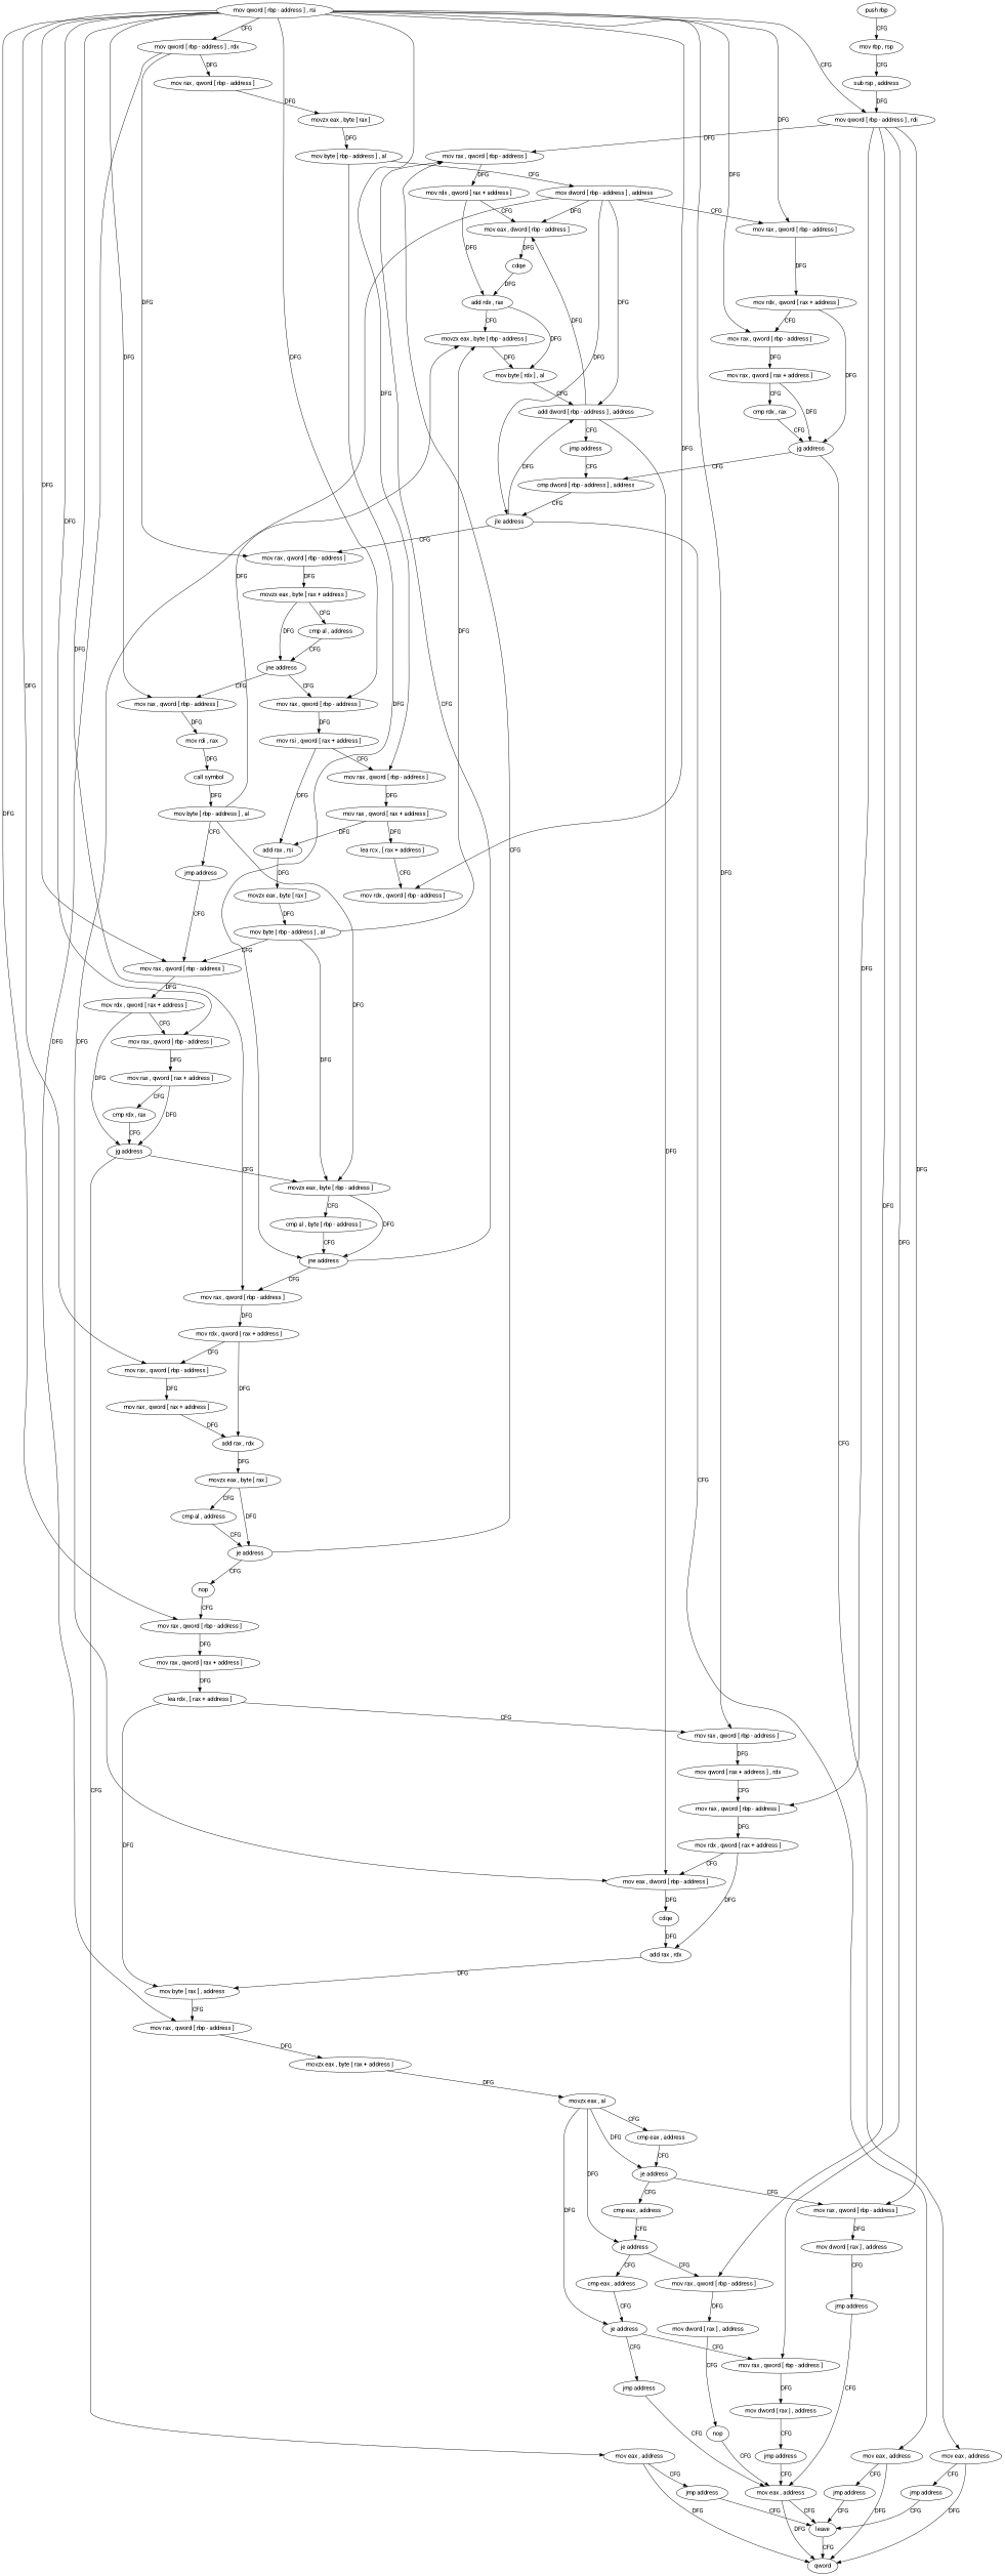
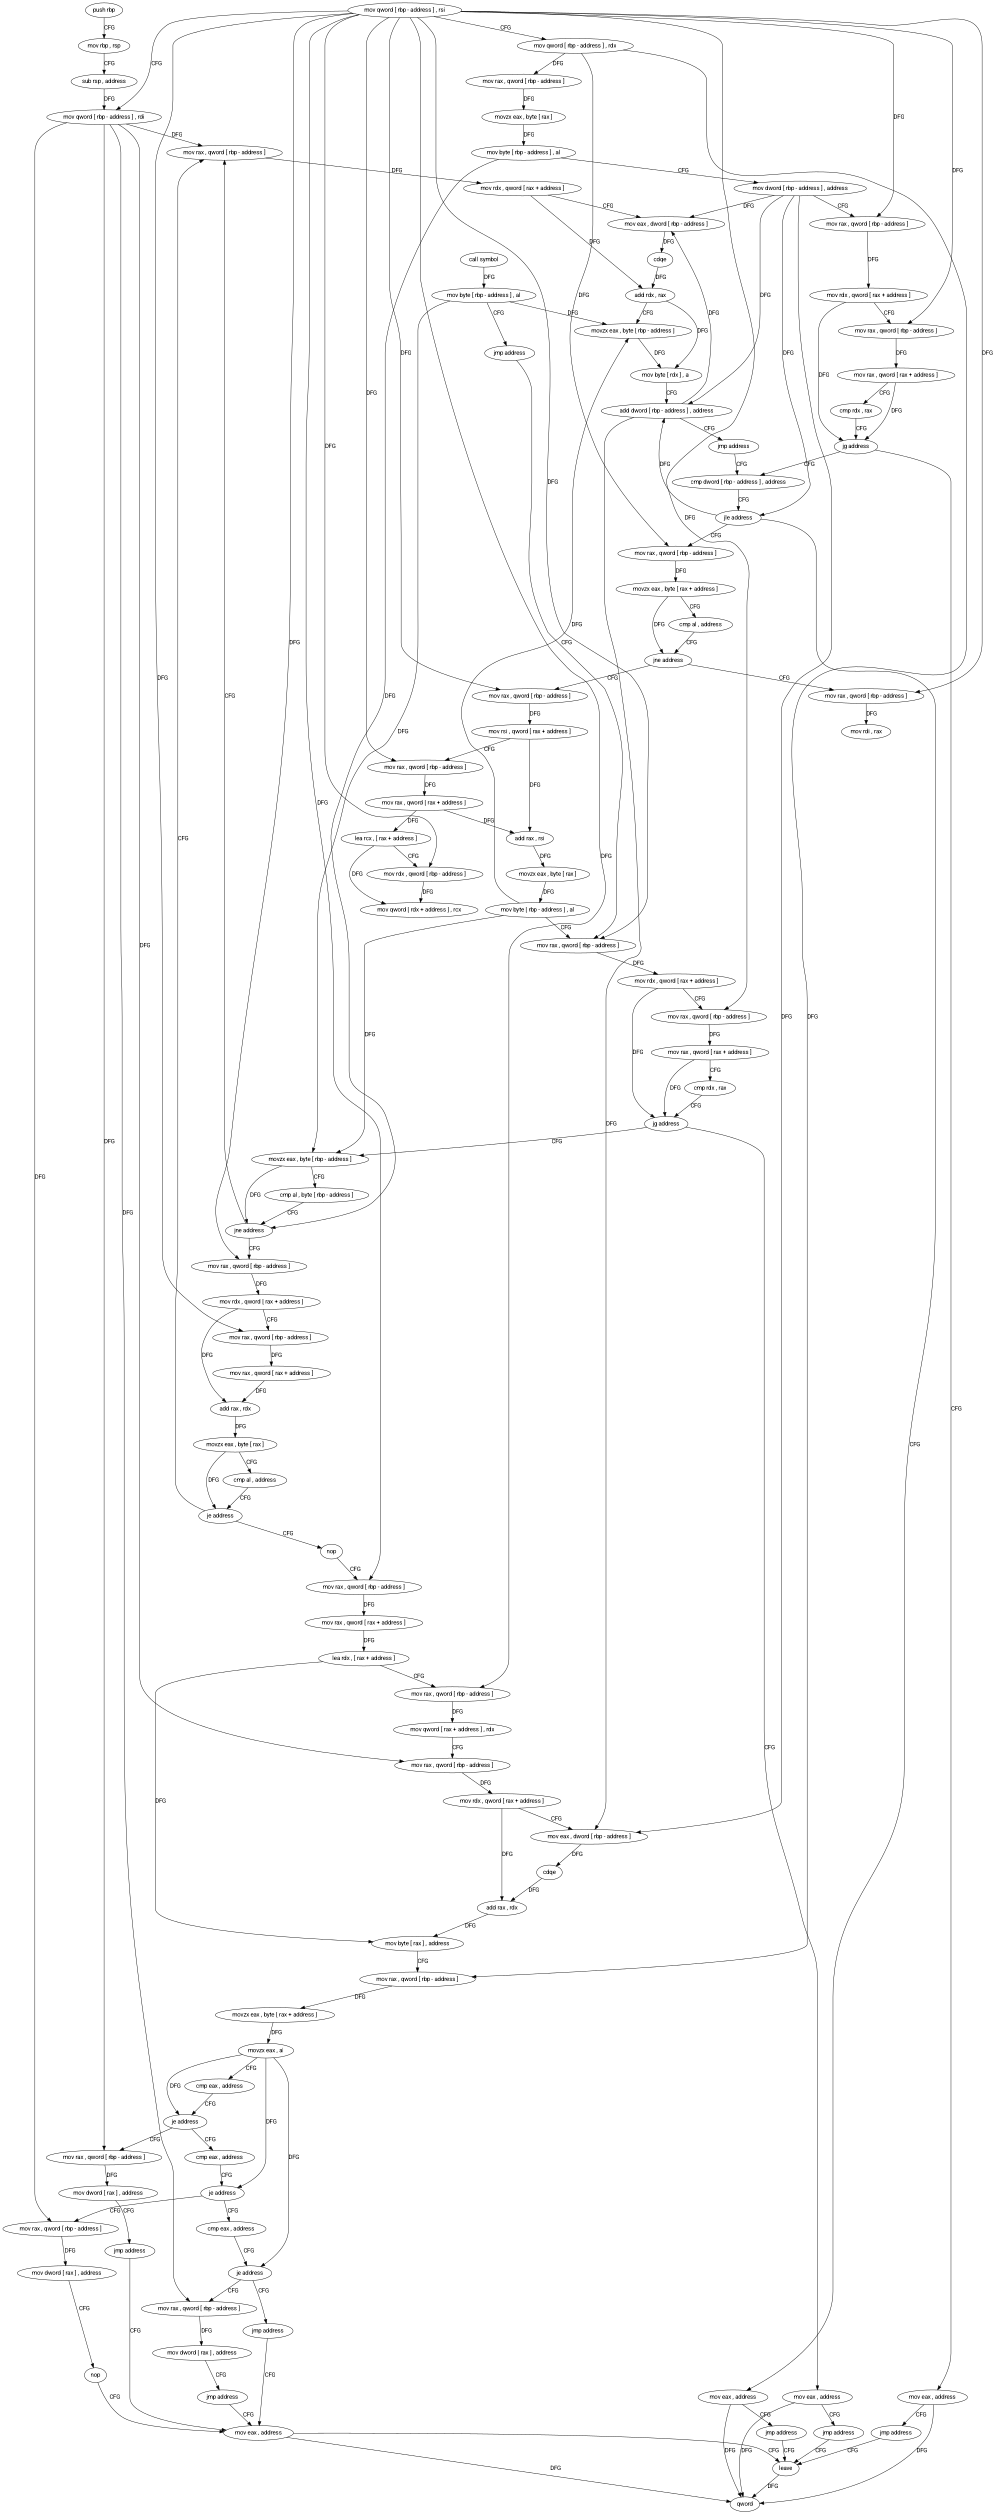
  digraph {
    fontname=Roboto
    node [fontname=Roboto]
    edge [fontname=Roboto]
    n1 [label="push rbp"]
    n2 [label="mov rbp , rsp"]
    n3 [label="sub rsp , address"]
    n4 [label="mov qword [ rbp - address ] , rdi"]
    n5 [label="mov rax , qword [ rbp - address ]"]
    n6 [label="mov rax , qword [ rbp - address ]"]
    n7 [label="mov rax , qword [ rbp - address ]"]
    n8 [label="mov rax , qword [ rbp - address ]"]
    n9 [label="mov rax , qword [ rbp - address ]"]
    n10 [label="mov qword [ rbp - address ] , rsi"]
    n11 [label="mov qword [ rbp - address ] , rdx"]
    n12 [label="mov rax , qword [ rbp - address ]"]
    n13 [label="mov rax , qword [ rbp - address ]"]
    n14 [label="mov rax , qword [ rbp - address ]"]
    n15 [label="mov rax , qword [ rbp - address ]"]
    n16 [label="mov rax , qword [ rbp - address ]"]
    n17 [label="mov rdx , qword [ rbp - address ]"]
    n18 [label="mov rax , qword [ rbp - address ]"]
    n19 [label="mov rax , qword [ rbp - address ]"]
    n20 [label="mov rax , qword [ rbp - address ]"]
    n21 [label="mov rax , qword [ rbp - address ]"]
    n22 [label="mov rax , qword [ rbp - address ]"]
    n23 [label="mov rax , qword [ rbp - address ]"]
    n24 [label="mov rdx , qword [ rax + address ]"]
    n25 [label="mov rdx , qword [ rax + address ]"]
    n26 [label="mov dword [ rax ] , address"]
    n27 [label="mov dword [ rax ] , address"]
    n28 [label="mov dword [ rax ] , address"]
    n29 [label="mov rax , qword [ rbp - address ]"]
    n30 [label="mov rax , qword [ rbp - address ]"]
    n31 [label="mov rax , qword [ rbp - address ]"]
    n32 [label="mov rdx , qword [ rax + address ]"]
    n33 [label="mov rax , qword [ rax + address ]"]
    n34 [label="mov rsi , qword [ rax + address ]"]
    n35 [label="mov rdi , rax"]
    n36 [label="mov rax , qword [ rax + address ]"]
+   n37 [label="mov qword [ rdx + address ] , rcx"]
    n38 [label="mov rdx , qword [ rax + address ]"]
    n39 [label="mov rdx , qword [ rax + address ]"]
    n40 [label="mov rax , qword [ rax + address ]"]
    n41 [label="mov rax , qword [ rax + address ]"]
    n42 [label="mov rax , qword [ rax + address ]"]
    n43 [label="mov qword [ rax + address ] , rdx"]
    n44 [label="movzx eax , byte [ rax ]"]
    n45 [label="movzx eax , byte [ rax + address ]"]
    n46 [label="movzx eax , byte [ rax + address ]"]
    n47 [label="mov byte [ rbp - address ] , al"]
    n48 [label="mov dword [ rbp - address ] , address"]
    n49 [label="jne address"]
    n50 [label="jle address"]
    n51 [label="mov eax , dword [ rbp - address ]"]
    n52 [label="add dword [ rbp - address ] , address"]
    n53 [label="mov eax , dword [ rbp - address ]"]
    n54 [label="mov eax , address"]
    n55 [label=cdqe]
    n56 [label="jmp address"]
    n57 [label=cdqe]
    n58 [label="jg address"]
    n59 [label="cmp dword [ rbp - address ] , address"]
    n60 [label="mov eax , address"]
    n61 [label="cmp rdx , rax"]
    n62 [label="jmp address"]
    n63 [label=qword]
    n64 [label=leave]
    n65 [label="jmp address"]
    n66 [label="cmp al , address"]
    n67 [label="jne address"]
    n68 [label="add rax , rsi"]
    n69 [label="call symbol"]
    n70 [label="movzx eax , byte [ rax ]"]
    n71 [label="lea rcx , [ rax + address ]"]
    n72 [label="mov byte [ rbp - address ] , al"]
    n73 [label="movzx eax , byte [ rbp - address ]"]
    n74 [label="movzx eax , byte [ rbp - address ]"]
    n75 [label="cmp al , byte [ rbp - address ]"]
    n76 [label="mov byte [ rdx ] , al"]
    n77 [label="jg address"]
    n78 [label="mov byte [ rbp - address ] , al"]
    n79 [label="jmp address"]
    n80 [label="add rdx , rax"]
    n81 [label="add rax , rdx"]
    n82 [label="mov eax , address"]
    n83 [label="jmp address"]
    n84 [label="cmp rdx , rax"]
    n85 [label="movzx eax , byte [ rax ]"]
    n86 [label="cmp al , address"]
    n87 [label="je address"]
    n88 [label=nop]
    n89 [label="lea rdx , [ rax + address ]"]
    n90 [label="mov byte [ rax ] , address"]
    n91 [label="add rax , rdx"]
    n92 [label="movzx eax , al"]
    n93 [label="cmp eax , address"]
    n94 [label="je address"]
    n95 [label="je address"]
    n96 [label="je address"]
    n97 [label="cmp eax , address"]
    n98 [label="cmp eax , address"]
    n99 [label="jmp address"]
    n100 [label="jmp address"]
    n101 [label="mov eax , address"]
    n102 [label=nop]
    n103 [label="jmp address"]
    n1 -> n2 [label=CFG]
    n2 -> n3 [label=CFG]
    n3 -> n4 [label=DFG]
    n4 -> n5 [label=DFG]
    n4 -> n6 [label=DFG]
    n4 -> n7 [label=DFG]
    n4 -> n8 [label=DFG]
    n4 -> n9 [label=DFG]
    n5 -> n24 [label=DFG]
    n6 -> n25 [label=DFG]
    n7 -> n26 [label=DFG]
    n8 -> n27 [label=DFG]
    n9 -> n28 [label=DFG]
    n10 -> n4 [label=CFG]
    n10 -> n11 [label=CFG]
    n10 -> n12 [label=DFG]
    n10 -> n13 [label=DFG]
    n10 -> n14 [label=DFG]
    n10 -> n15 [label=DFG]
    n10 -> n16 [label=DFG]
    n10 -> n17 [label=DFG]
    n10 -> n18 [label=DFG]
    n10 -> n19 [label=DFG]
    n10 -> n20 [label=DFG]
    n10 -> n21 [label=DFG]
    n10 -> n22 [label=DFG]
    n10 -> n23 [label=DFG]
    n11 -> n29 [label=DFG]
    n11 -> n30 [label=DFG]
    n11 -> n31 [label=DFG]
    n12 -> n32 [label=DFG]
    n13 -> n33 [label=DFG]
    n14 -> n34 [label=DFG]
    n15 -> n35 [label=DFG]
    n16 -> n36 [label=DFG]
+   n17 -> n37 [label=DFG]
    n18 -> n38 [label=DFG]
    n19 -> n39 [label=DFG]
    n20 -> n40 [label=DFG]
    n21 -> n41 [label=DFG]
    n22 -> n42 [label=DFG]
    n23 -> n43 [label=DFG]
    n24 -> n51 [label=CFG]
    n24 -> n80 [label=DFG]
    n25 -> n53 [label=CFG]
    n25 -> n91 [label=DFG]
    n26 -> n100 [label=CFG]
    n27 -> n102 [label=CFG]
    n28 -> n103 [label=CFG]
    n29 -> n44 [label=DFG]
    n30 -> n45 [label=DFG]
    n31 -> n46 [label=DFG]
    n32 -> n13 [label=CFG]
    n32 -> n58 [label=DFG]
    n33 -> n58 [label=DFG]
    n33 -> n61 [label=CFG]
    n34 -> n16 [label=CFG]
    n34 -> n68 [label=DFG]
-   n35 -> n69 [label=DFG]
    n36 -> n68 [label=DFG]
    n36 -> n71 [label=DFG]
    n38 -> n20 [label=CFG]
    n38 -> n77 [label=DFG]
    n39 -> n21 [label=CFG]
    n39 -> n81 [label=DFG]
    n40 -> n77 [label=DFG]
    n40 -> n84 [label=CFG]
    n41 -> n81 [label=DFG]
    n42 -> n89 [label=DFG]
    n43 -> n6 [label=CFG]
    n44 -> n47 [label=DFG]
    n45 -> n66 [label=CFG]
    n45 -> n67 [label=DFG]
    n46 -> n92 [label=DFG]
    n47 -> n48 [label=CFG]
    n47 -> n49 [label=DFG]
    n48 -> n12 [label=CFG]
    n48 -> n50 [label=DFG]
    n48 -> n51 [label=DFG]
    n48 -> n52 [label=DFG]
    n48 -> n53 [label=DFG]
    n49 -> n5 [label=CFG]
    n49 -> n19 [label=CFG]
    n50 -> n30 [label=CFG]
    n50 -> n52 [label=DFG]
    n50 -> n54 [label=CFG]
    n51 -> n55 [label=DFG]
    n52 -> n51 [label=DFG]
    n52 -> n53 [label=DFG]
    n52 -> n56 [label=CFG]
    n53 -> n57 [label=DFG]
    n54 -> n63 [label=DFG]
    n54 -> n65 [label=CFG]
    n55 -> n80 [label=DFG]
    n56 -> n59 [label=CFG]
    n57 -> n91 [label=DFG]
    n58 -> n59 [label=CFG]
    n58 -> n60 [label=CFG]
    n59 -> n50 [label=CFG]
    n60 -> n62 [label=CFG]
    n60 -> n63 [label=DFG]
    n61 -> n58 [label=CFG]
    n62 -> n64 [label=CFG]
-   n64 -> n63 [label=CFG]
+   n64 -> n63 [label=DFG]
    n65 -> n64 [label=CFG]
    n66 -> n67 [label=CFG]
    n67 -> n14 [label=CFG]
    n67 -> n15 [label=CFG]
    n68 -> n70 [label=DFG]
    n69 -> n78 [label=DFG]
    n70 -> n72 [label=DFG]
    n71 -> n17 [label=CFG]
+   n71 -> n37 [label=DFG]
    n72 -> n18 [label=CFG]
    n72 -> n73 [label=DFG]
    n72 -> n74 [label=DFG]
    n73 -> n49 [label=DFG]
    n73 -> n75 [label=CFG]
    n74 -> n76 [label=DFG]
    n75 -> n49 [label=CFG]
    n76 -> n52 [label=CFG]
    n77 -> n73 [label=CFG]
    n77 -> n82 [label=CFG]
    n78 -> n73 [label=DFG]
    n78 -> n74 [label=DFG]
    n78 -> n79 [label=CFG]
    n79 -> n18 [label=CFG]
    n80 -> n74 [label=CFG]
    n80 -> n76 [label=DFG]
    n81 -> n85 [label=DFG]
    n82 -> n63 [label=DFG]
    n82 -> n83 [label=CFG]
    n83 -> n64 [label=CFG]
    n84 -> n77 [label=CFG]
    n85 -> n86 [label=CFG]
    n85 -> n87 [label=DFG]
    n86 -> n87 [label=CFG]
    n87 -> n5 [label=CFG]
    n87 -> n88 [label=CFG]
    n88 -> n22 [label=CFG]
    n89 -> n23 [label=CFG]
    n89 -> n90 [label=DFG]
    n90 -> n31 [label=CFG]
    n91 -> n90 [label=DFG]
    n92 -> n93 [label=CFG]
    n92 -> n94 [label=DFG]
    n92 -> n95 [label=DFG]
    n92 -> n96 [label=DFG]
    n93 -> n94 [label=CFG]
    n94 -> n7 [label=CFG]
    n94 -> n97 [label=CFG]
    n95 -> n8 [label=CFG]
    n95 -> n98 [label=CFG]
    n96 -> n9 [label=CFG]
    n96 -> n99 [label=CFG]
    n97 -> n95 [label=CFG]
    n98 -> n96 [label=CFG]
    n99 -> n101 [label=CFG]
    n100 -> n101 [label=CFG]
    n101 -> n63 [label=DFG]
    n101 -> n64 [label=CFG]
    n102 -> n101 [label=CFG]
    n103 -> n101 [label=CFG]
  }
